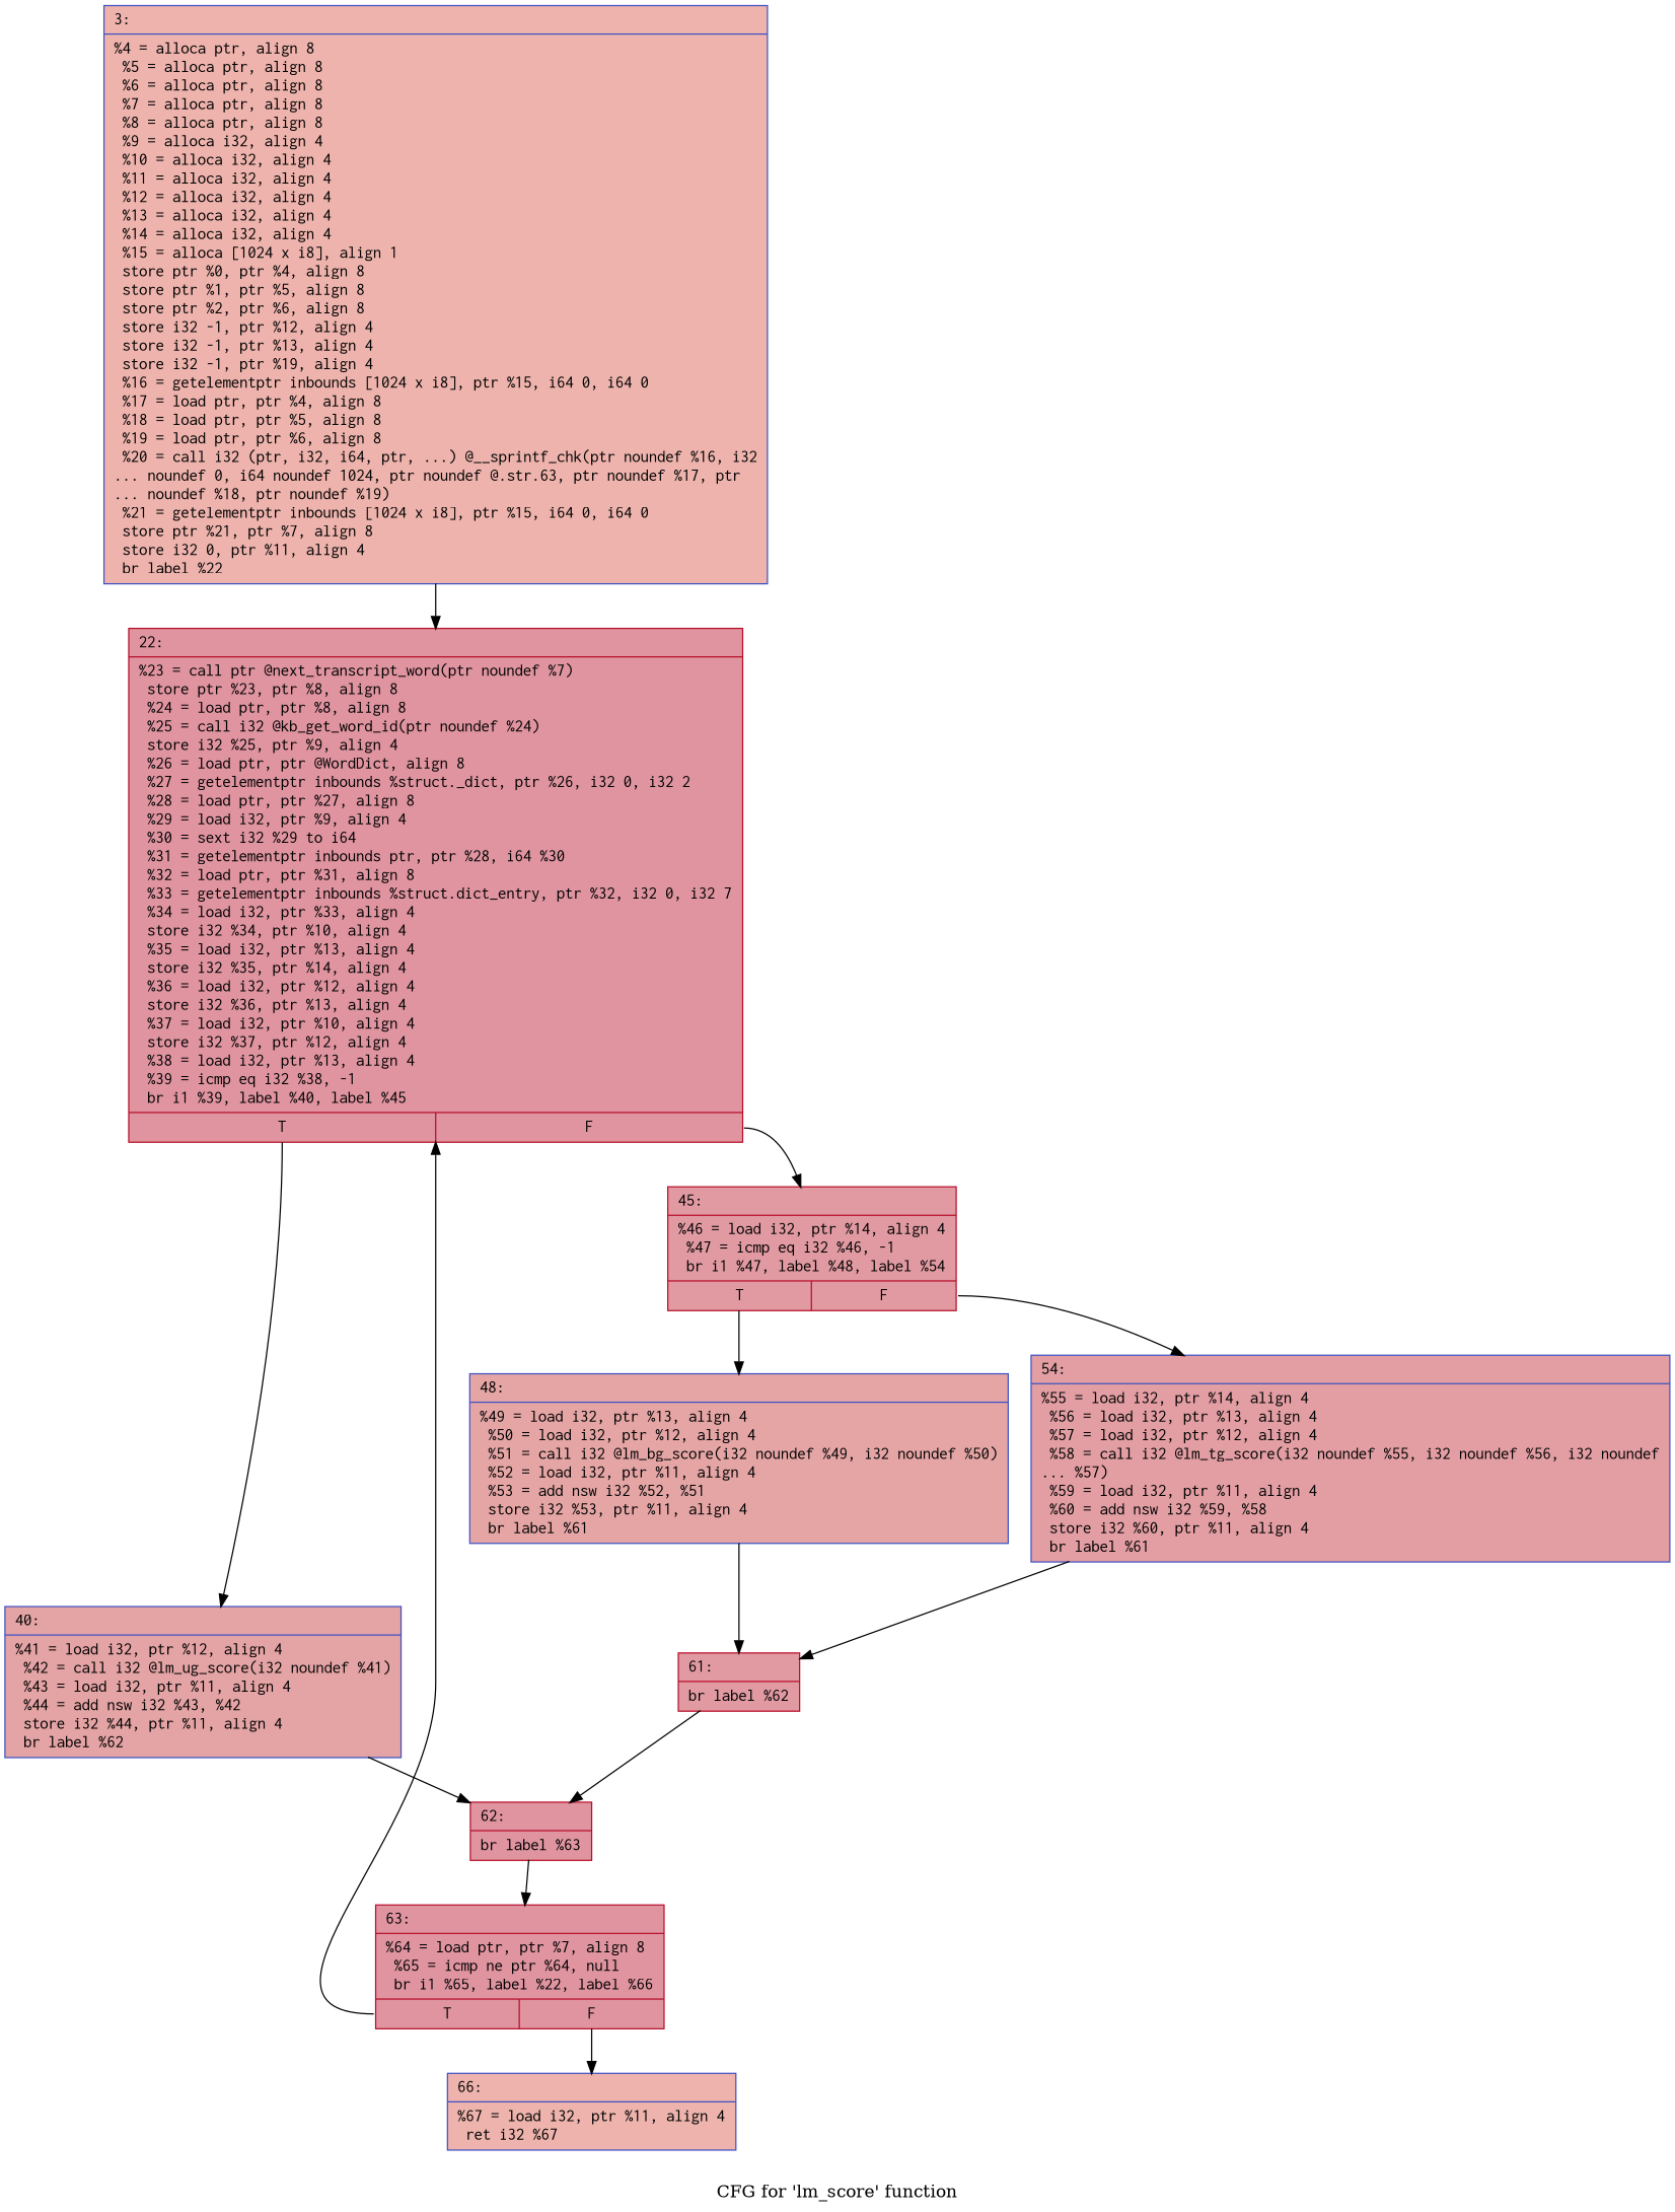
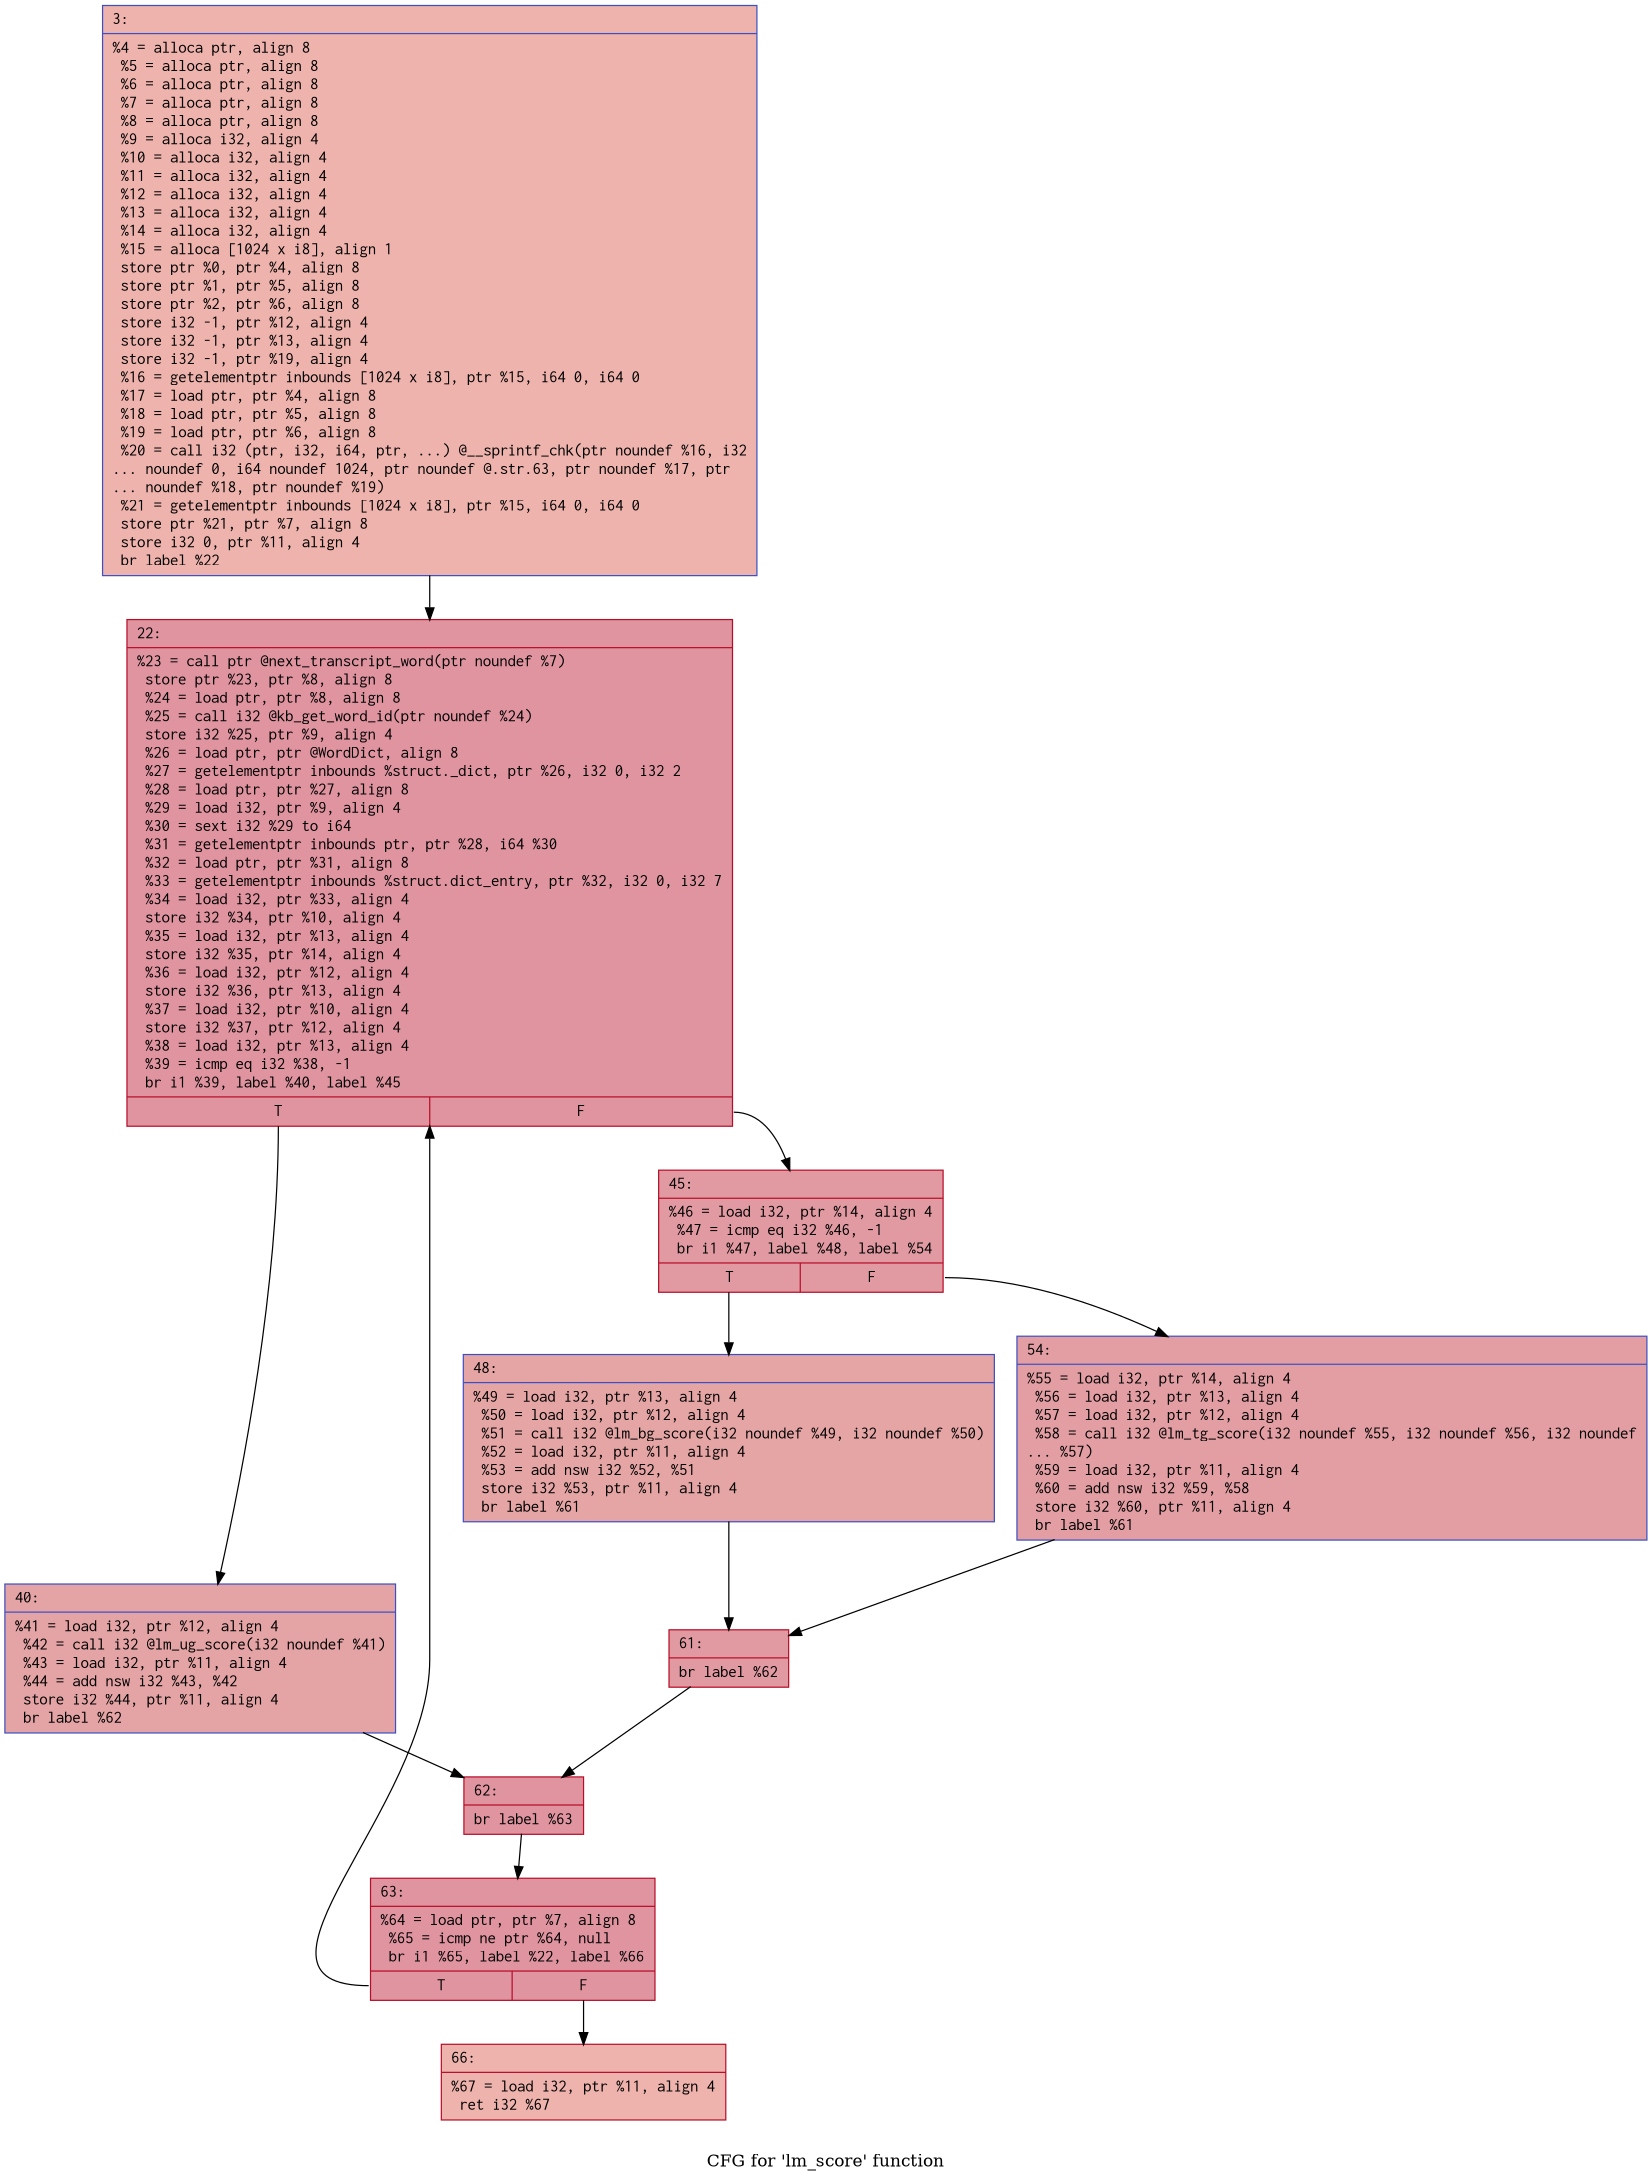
  digraph {
    label="CFG for 'lm_score' function"
    node [color="#3d50c3ff" fillcolor="#b70d2870" fontname=Courier shape=record style=filled]
    n1 [fillcolor="#d6524470" label="{3:\l|  %4 = alloca ptr, align 8\l  %5 = alloca ptr, align 8\l  %6 = alloca ptr, align 8\l  %7 = alloca ptr, align 8\l  %8 = alloca ptr, align 8\l  %9 = alloca i32, align 4\l  %10 = alloca i32, align 4\l  %11 = alloca i32, align 4\l  %12 = alloca i32, align 4\l  %13 = alloca i32, align 4\l  %14 = alloca i32, align 4\l  %15 = alloca [1024 x i8], align 1\l  store ptr %0, ptr %4, align 8\l  store ptr %1, ptr %5, align 8\l  store ptr %2, ptr %6, align 8\l  store i32 -1, ptr %12, align 4\l  store i32 -1, ptr %13, align 4\l  store i32 -1, ptr %19, align 4\l  %16 = getelementptr inbounds [1024 x i8], ptr %15, i64 0, i64 0\l  %17 = load ptr, ptr %4, align 8\l  %18 = load ptr, ptr %5, align 8\l  %19 = load ptr, ptr %6, align 8\l  %20 = call i32 (ptr, i32, i64, ptr, ...) @__sprintf_chk(ptr noundef %16, i32\l... noundef 0, i64 noundef 1024, ptr noundef @.str.63, ptr noundef %17, ptr\l... noundef %18, ptr noundef %19)\l  %21 = getelementptr inbounds [1024 x i8], ptr %15, i64 0, i64 0\l  store ptr %21, ptr %7, align 8\l  store i32 0, ptr %11, align 4\l  br label %22\l}"]
    n2 [color="#b70d28ff" label="{22:\l|  %23 = call ptr @next_transcript_word(ptr noundef %7)\l  store ptr %23, ptr %8, align 8\l  %24 = load ptr, ptr %8, align 8\l  %25 = call i32 @kb_get_word_id(ptr noundef %24)\l  store i32 %25, ptr %9, align 4\l  %26 = load ptr, ptr @WordDict, align 8\l  %27 = getelementptr inbounds %struct._dict, ptr %26, i32 0, i32 2\l  %28 = load ptr, ptr %27, align 8\l  %29 = load i32, ptr %9, align 4\l  %30 = sext i32 %29 to i64\l  %31 = getelementptr inbounds ptr, ptr %28, i64 %30\l  %32 = load ptr, ptr %31, align 8\l  %33 = getelementptr inbounds %struct.dict_entry, ptr %32, i32 0, i32 7\l  %34 = load i32, ptr %33, align 4\l  store i32 %34, ptr %10, align 4\l  %35 = load i32, ptr %13, align 4\l  store i32 %35, ptr %14, align 4\l  %36 = load i32, ptr %12, align 4\l  store i32 %36, ptr %13, align 4\l  %37 = load i32, ptr %10, align 4\l  store i32 %37, ptr %12, align 4\l  %38 = load i32, ptr %13, align 4\l  %39 = icmp eq i32 %38, -1\l  br i1 %39, label %40, label %45\l|{<s0>T|<s1>F}}"]
    n3 [fillcolor="#c32e3170" label="{40:\l|  %41 = load i32, ptr %12, align 4\l  %42 = call i32 @lm_ug_score(i32 noundef %41)\l  %43 = load i32, ptr %11, align 4\l  %44 = add nsw i32 %43, %42\l  store i32 %44, ptr %11, align 4\l  br label %62\l}"]
    n4 [color="#b70d28ff" fillcolor="#bb1b2c70" label="{45:\l|  %46 = load i32, ptr %14, align 4\l  %47 = icmp eq i32 %46, -1\l  br i1 %47, label %48, label %54\l|{<s0>T|<s1>F}}"]
    n5 [color="#b70d28ff" label="{62:\l|  br label %63\l}"]
    n6 [fillcolor="#c5333470" label="{48:\l|  %49 = load i32, ptr %13, align 4\l  %50 = load i32, ptr %12, align 4\l  %51 = call i32 @lm_bg_score(i32 noundef %49, i32 noundef %50)\l  %52 = load i32, ptr %11, align 4\l  %53 = add nsw i32 %52, %51\l  store i32 %53, ptr %11, align 4\l  br label %61\l}"]
    n7 [fillcolor="#be242e70" label="{54:\l|  %55 = load i32, ptr %14, align 4\l  %56 = load i32, ptr %13, align 4\l  %57 = load i32, ptr %12, align 4\l  %58 = call i32 @lm_tg_score(i32 noundef %55, i32 noundef %56, i32 noundef\l... %57)\l  %59 = load i32, ptr %11, align 4\l  %60 = add nsw i32 %59, %58\l  store i32 %60, ptr %11, align 4\l  br label %61\l}"]
    n8 [color="#b70d28ff" label="{63:\l|  %64 = load ptr, ptr %7, align 8\l  %65 = icmp ne ptr %64, null\l  br i1 %65, label %22, label %66\l|{<s0>T|<s1>F}}"]
    n9 [color="#b70d28ff" fillcolor="#bb1b2c70" label="{61:\l|  br label %62\l}"]
-   n10 [fillcolor="#d6524470" label="{66:\l|  %67 = load i32, ptr %11, align 4\l  ret i32 %67\l}"]
+   n10 [color="#b70d28ff" fillcolor="#d6524470" label="{66:\l|  %67 = load i32, ptr %11, align 4\l  ret i32 %67\l}"]
    n1 -> n2
    n2 -> n3 [tailport=s0]
    n2 -> n4 [tailport=s1]
    n3 -> n5
    n4 -> n6 [tailport=s0]
    n4 -> n7 [tailport=s1]
    n5 -> n8
    n6 -> n9
    n7 -> n9
    n8 -> n2 [tailport=s0]
    n8 -> n10 [tailport=s1]
    n9 -> n5
  }
